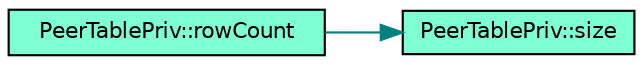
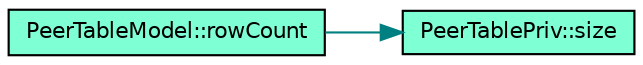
  digraph {
    rankdir=LR
    node [color=black fillcolor=aquamarine fontname=Helvetica fontsize=10 shape=record style=filled]
-   n1 [fontcolor=black height=0.2 label="PeerTablePriv::rowCount" width=0.4]
+   n1 [fontcolor=black height=0.2 label="PeerTableModel::rowCount" width=0.4]
    n2 [height=0.2 label="PeerTablePriv::size" width=0.4]
    n1 -> n2 [color=teal fontname=Helvetica fontsize=10 labelfontname=Helvetica labelfontsize=10 style=solid]
  }
